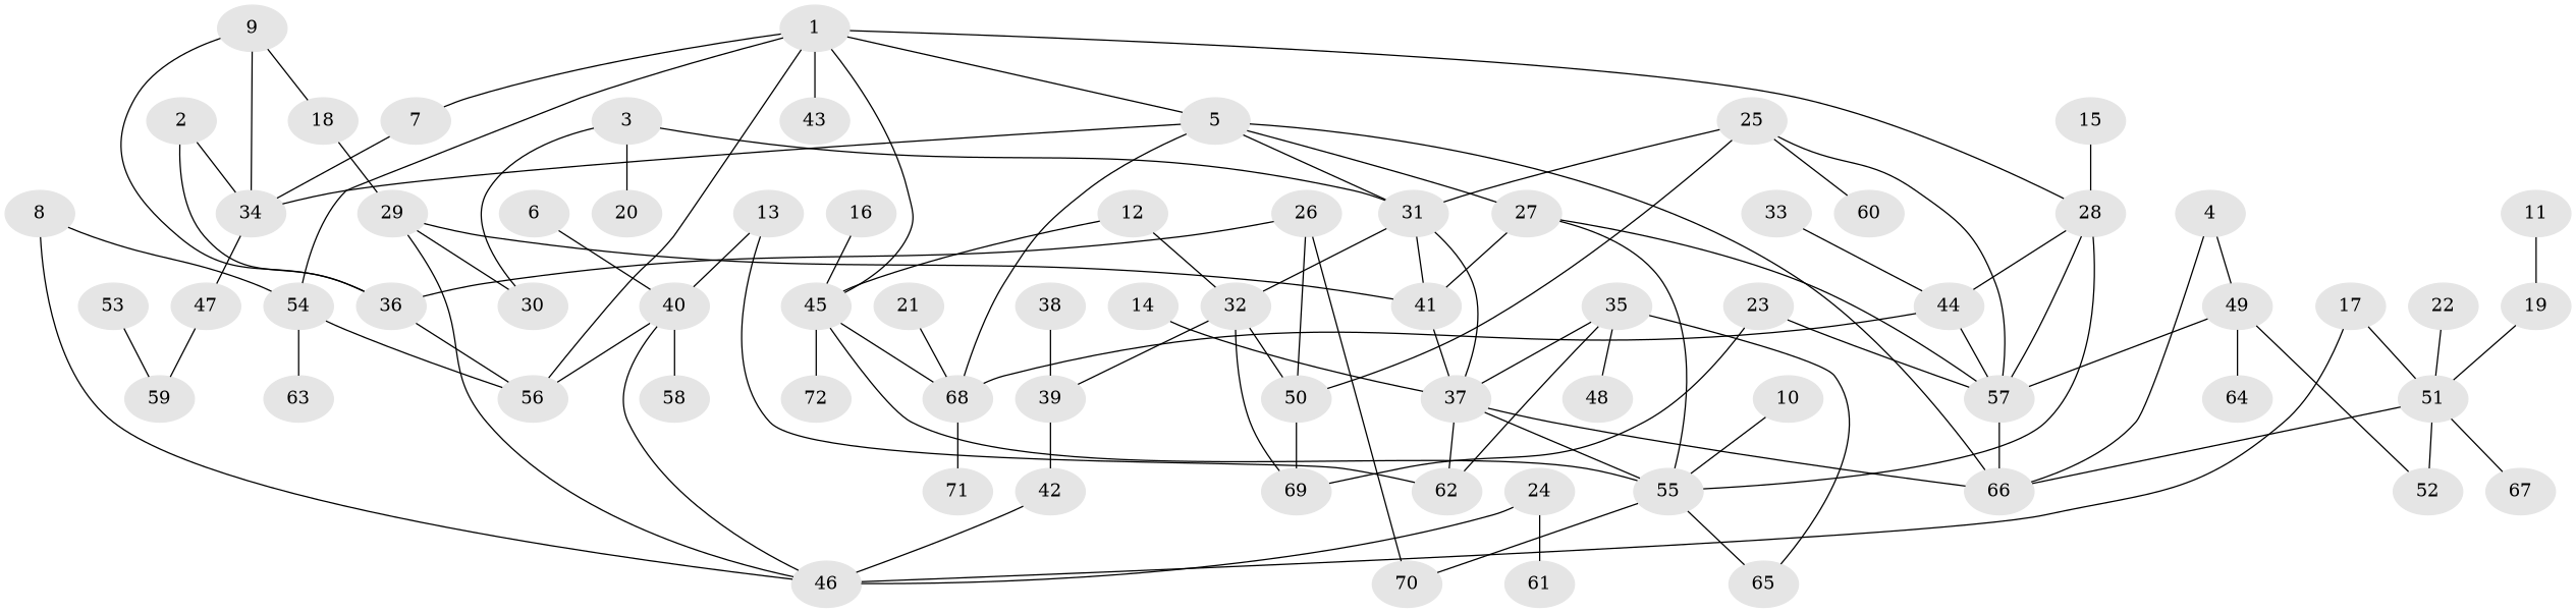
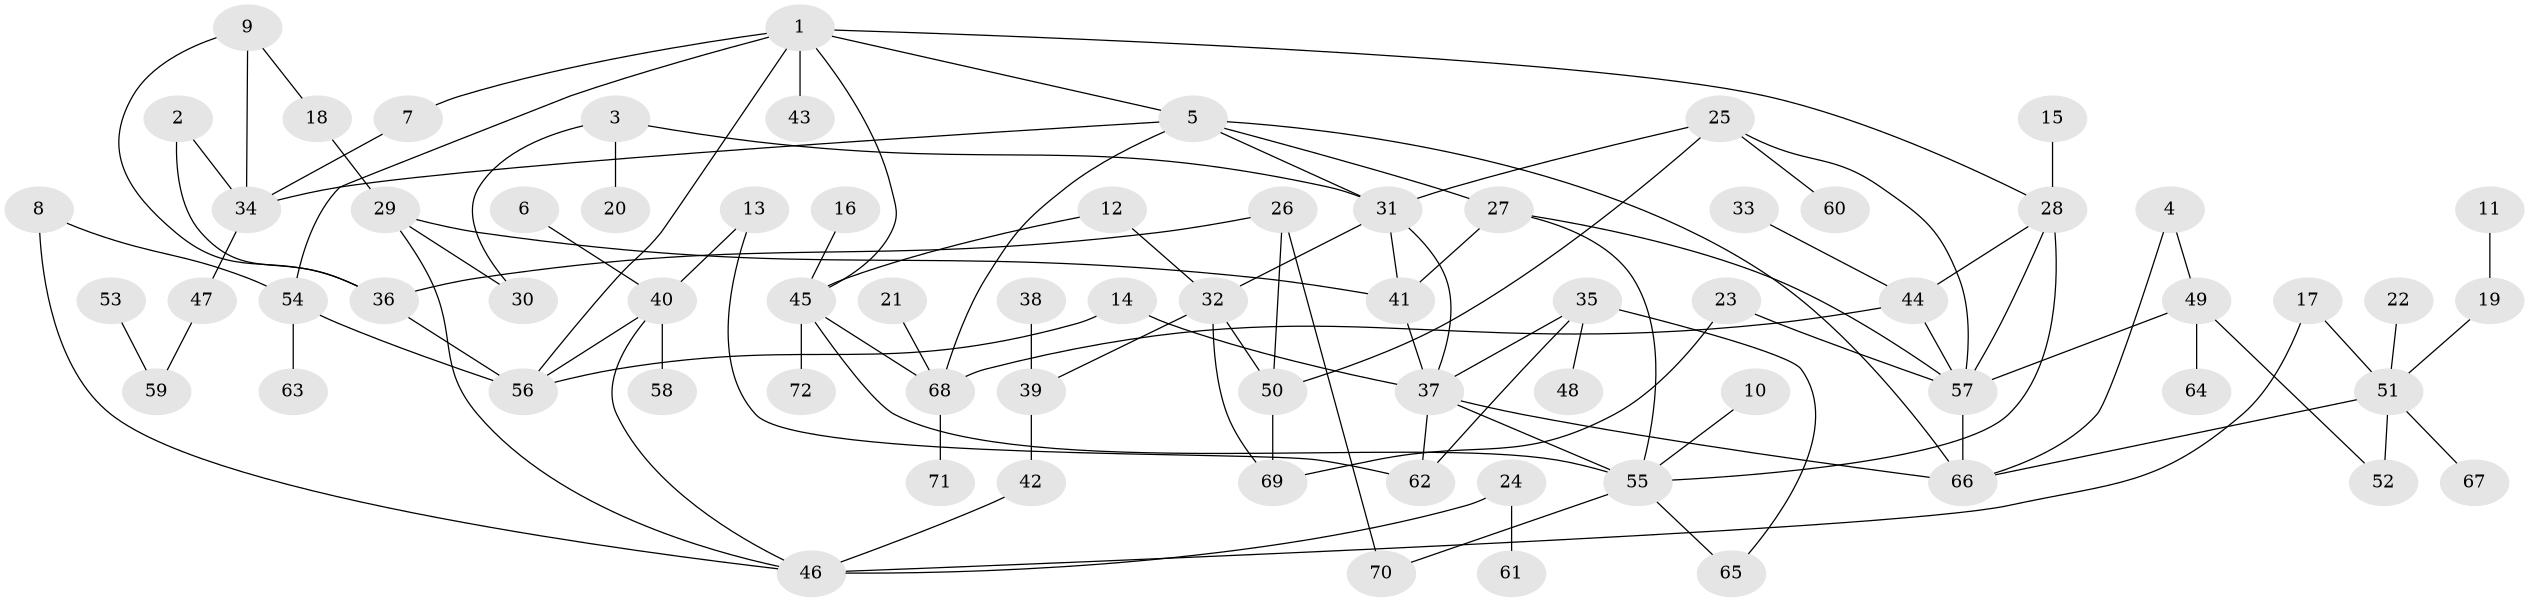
  graph {
    node [color=gray90 style=filled]
    edge [weight=1.0]
    1
    5
    7
    28
    43
    45
    54
    56
    34
    31
    66
    27
    68
    55
    57
    44
    72
    63
    2
    36
    47
    3
    20
    30
    32
    37
    41
    4
    49
    52
    64
    71
    6
    40
    46
    58
    8
    9
    18
    29
    10
    70
    65
    11
    19
    51
    12
    69
    50
    39
    13
    62
    14
    15
    16
    17
    67
    21
    22
    23
    24
    61
    25
    60
    26
    42
    33
    59
    35
    48
    38
    53
    1 -- 5
    1 -- 7
    1 -- 28
    1 -- 43
    1 -- 45
    1 -- 54
    1 -- 56
    5 -- 34
    5 -- 31
    5 -- 66
    5 -- 27
    5 -- 68
    7 -- 34
    28 -- 55
    28 -- 57
    28 -- 44
    45 -- 68
    45 -- 55
    45 -- 72
    54 -- 56
    54 -- 63
    34 -- 47
    31 -- 32
    31 -- 37
    31 -- 41
    27 -- 55
    27 -- 57
    27 -- 41
    68 -- 71
    55 -- 70
    55 -- 65
    57 -- 66
    44 -- 68
    44 -- 57
    2 -- 34
    2 -- 36
    36 -- 56
    47 -- 59
    3 -- 31
    3 -- 20
    3 -- 30
    32 -- 69
    32 -- 50
    32 -- 39
    37 -- 66
    37 -- 55
    37 -- 62
    41 -- 37
    4 -- 66
    4 -- 49
    49 -- 57
    49 -- 52
    49 -- 64
    6 -- 40
    40 -- 56
    40 -- 46
    40 -- 58
    8 -- 54
    8 -- 46
    9 -- 34
    9 -- 36
    9 -- 18
    18 -- 29
    29 -- 30
    29 -- 41
    29 -- 46
    10 -- 55
    11 -- 19
    19 -- 51
    51 -- 66
    51 -- 52
    51 -- 67
    12 -- 45
    12 -- 32
    50 -- 69
    39 -- 42
    13 -- 40
    13 -- 62
+   14 -- 56
    14 -- 37
    15 -- 28
    16 -- 45
    17 -- 46
    17 -- 51
    21 -- 68
    22 -- 51
    23 -- 57
    23 -- 69
    24 -- 46
    24 -- 61
    25 -- 31
    25 -- 57
    25 -- 50
    25 -- 60
    26 -- 36
    26 -- 70
    26 -- 50
    42 -- 46
    33 -- 44
    35 -- 37
    35 -- 65
    35 -- 62
    35 -- 48
    38 -- 39
    53 -- 59
  }
